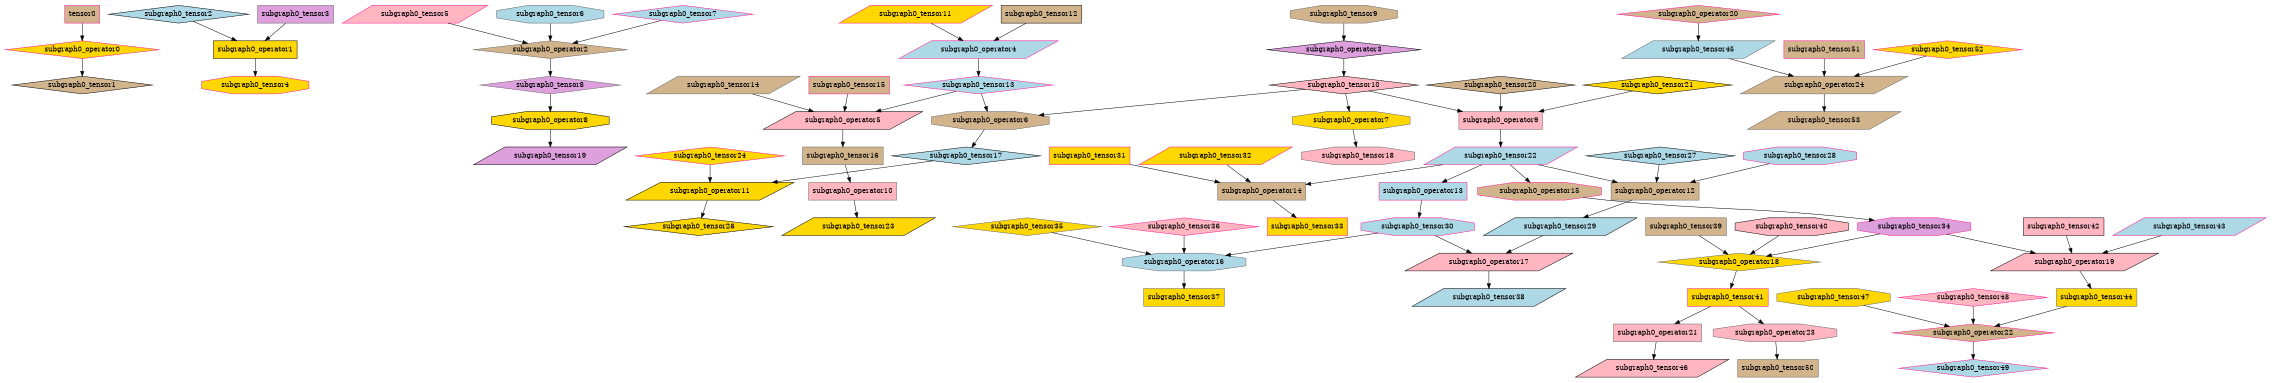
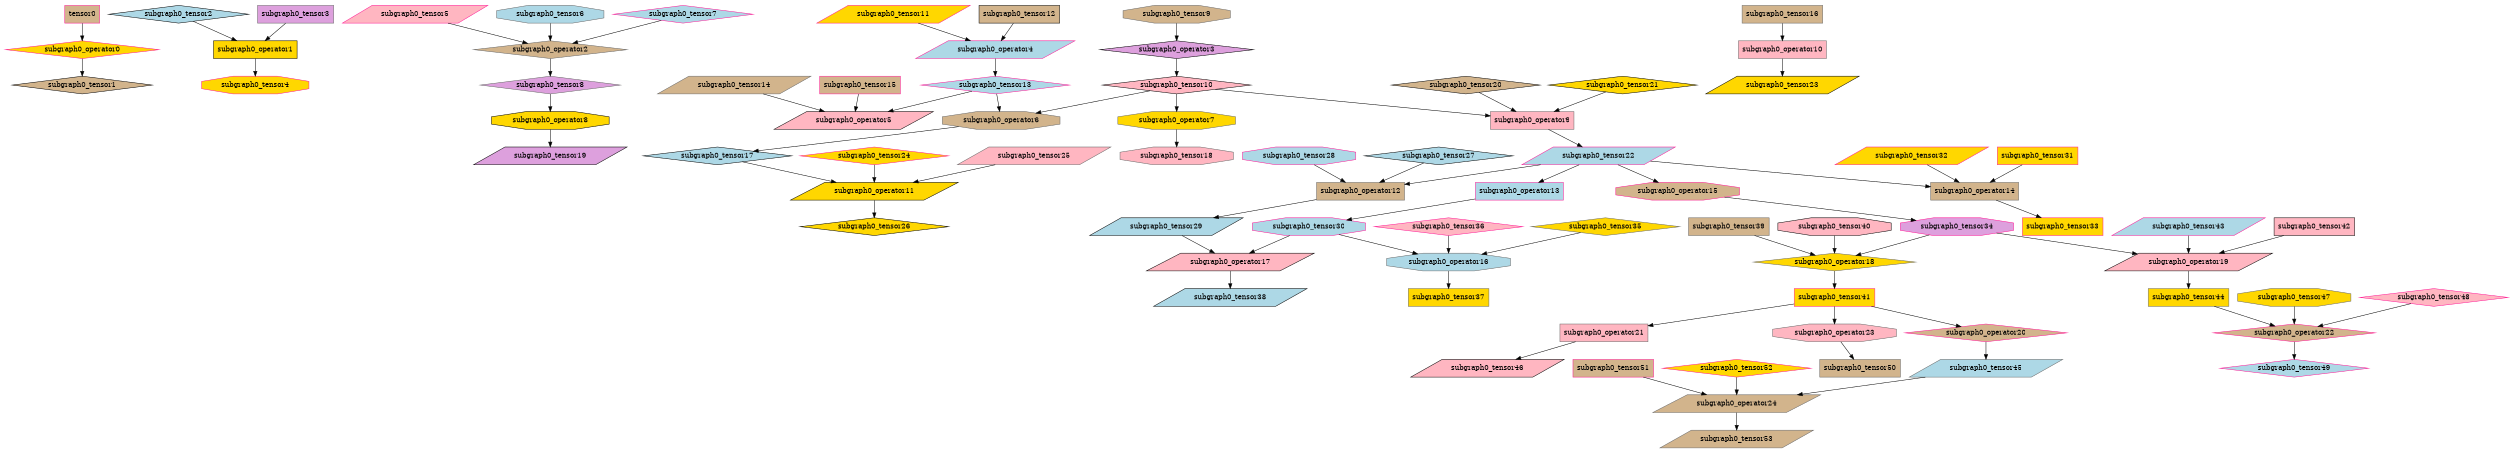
  digraph {
    node [color=deeppink fillcolor=gold shape=diamond style=filled]
    subgraph0_operator0
    subgraph0_tensor1 [color=black fillcolor=tan]
    tensor0 [fillcolor=tan shape=box]
    subgraph0_operator1 [color=black shape=box]
    subgraph0_tensor4 [shape=octagon]
    subgraph0_tensor2 [color=black fillcolor=lightblue]
    subgraph0_tensor3 [color=gray40 fillcolor=plum shape=box]
    subgraph0_operator2 [color=gray40 fillcolor=tan]
    subgraph0_tensor8 [color=gray40 fillcolor=plum]
    subgraph0_operator8 [color=black shape=octagon]
    subgraph0_tensor19 [color=black fillcolor=plum shape=parallelogram]
    subgraph0_tensor5 [fillcolor=lightpink shape=parallelogram]
    subgraph0_tensor6 [color=gray40 fillcolor=lightblue shape=octagon]
    subgraph0_tensor7 [fillcolor=lightblue]
    subgraph0_operator3 [color=black fillcolor=plum]
    subgraph0_tensor10 [color=black fillcolor=lightpink]
    subgraph0_operator6 [color=gray40 fillcolor=tan shape=octagon]
    subgraph0_operator7 [color=gray40 shape=octagon]
    subgraph0_operator9 [color=gray40 fillcolor=lightpink shape=box]
    subgraph0_tensor17 [color=black fillcolor=lightblue]
    subgraph0_tensor18 [color=gray40 fillcolor=lightpink shape=octagon]
    subgraph0_tensor22 [fillcolor=lightblue shape=parallelogram]
    subgraph0_tensor9 [color=gray40 fillcolor=tan shape=octagon]
    subgraph0_operator4 [fillcolor=lightblue shape=parallelogram]
    subgraph0_tensor13 [fillcolor=lightblue]
    subgraph0_operator5 [color=black fillcolor=lightpink shape=parallelogram]
    subgraph0_tensor16 [color=gray40 fillcolor=tan shape=box]
    subgraph0_tensor11 [shape=parallelogram]
    subgraph0_tensor12 [color=black fillcolor=tan shape=box]
    subgraph0_operator10 [color=gray40 fillcolor=lightpink shape=box]
    subgraph0_tensor23 [color=black shape=parallelogram]
    subgraph0_tensor14 [color=gray40 fillcolor=tan shape=parallelogram]
    subgraph0_tensor15 [fillcolor=tan shape=box]
    subgraph0_operator11 [color=black shape=parallelogram]
    subgraph0_tensor26 [color=black]
    subgraph0_operator12 [color=gray40 fillcolor=tan shape=box]
    subgraph0_operator13 [fillcolor=lightblue shape=box]
    subgraph0_operator14 [color=gray40 fillcolor=tan shape=box]
    subgraph0_operator15 [fillcolor=tan shape=octagon]
    subgraph0_tensor29 [color=black fillcolor=lightblue shape=parallelogram]
    subgraph0_tensor30 [fillcolor=lightblue shape=octagon]
    subgraph0_tensor33 [shape=box]
    subgraph0_tensor34 [fillcolor=plum shape=octagon]
    subgraph0_tensor20 [color=black fillcolor=tan]
    subgraph0_tensor21 [color=black]
    subgraph0_tensor24
+   subgraph0_tensor25 [color=gray40 fillcolor=lightpink shape=parallelogram]
    subgraph0_operator17 [color=black fillcolor=lightpink shape=parallelogram]
    subgraph0_tensor38 [color=black fillcolor=lightblue shape=parallelogram]
    subgraph0_tensor27 [color=black fillcolor=lightblue]
    subgraph0_tensor28 [fillcolor=lightblue shape=octagon]
    subgraph0_operator16 [color=gray40 fillcolor=lightblue shape=octagon]
    subgraph0_tensor37 [color=gray40 shape=box]
    subgraph0_tensor31 [shape=box]
    subgraph0_tensor32 [shape=parallelogram]
    subgraph0_operator18 [color=gray40]
    subgraph0_operator19 [color=black fillcolor=lightpink shape=parallelogram]
    subgraph0_tensor41 [shape=box]
    subgraph0_tensor44 [color=gray40 shape=box]
    subgraph0_tensor35 [color=gray40]
    subgraph0_tensor36 [fillcolor=lightpink]
    subgraph0_operator20 [fillcolor=tan]
    subgraph0_operator21 [color=gray40 fillcolor=lightpink shape=box]
    subgraph0_operator23 [color=gray40 fillcolor=lightpink shape=octagon]
    subgraph0_tensor45 [color=gray40 fillcolor=lightblue shape=parallelogram]
    subgraph0_tensor46 [color=black fillcolor=lightpink shape=parallelogram]
    subgraph0_tensor50 [color=gray40 fillcolor=tan shape=box]
    subgraph0_tensor39 [color=gray40 fillcolor=tan shape=box]
    subgraph0_tensor40 [color=black fillcolor=lightpink shape=octagon]
    subgraph0_operator22 [fillcolor=tan]
    subgraph0_tensor49 [fillcolor=lightblue]
    subgraph0_tensor42 [color=black fillcolor=lightpink shape=box]
    subgraph0_tensor43 [fillcolor=lightblue shape=parallelogram]
    subgraph0_operator24 [color=gray40 fillcolor=tan shape=parallelogram]
    subgraph0_tensor53 [color=gray40 fillcolor=tan shape=parallelogram]
    subgraph0_tensor47 [color=gray40 shape=octagon]
    subgraph0_tensor48 [fillcolor=lightpink]
    subgraph0_tensor51 [fillcolor=tan shape=box]
    subgraph0_tensor52
    subgraph0_operator0 -> subgraph0_tensor1
    tensor0 -> subgraph0_operator0
    subgraph0_operator1 -> subgraph0_tensor4
    subgraph0_tensor2 -> subgraph0_operator1
    subgraph0_tensor3 -> subgraph0_operator1
    subgraph0_operator2 -> subgraph0_tensor8
    subgraph0_tensor8 -> subgraph0_operator8
    subgraph0_operator8 -> subgraph0_tensor19
    subgraph0_tensor5 -> subgraph0_operator2
    subgraph0_tensor6 -> subgraph0_operator2
    subgraph0_tensor7 -> subgraph0_operator2
    subgraph0_operator3 -> subgraph0_tensor10
    subgraph0_tensor10 -> subgraph0_operator6
    subgraph0_tensor10 -> subgraph0_operator7
    subgraph0_tensor10 -> subgraph0_operator9
    subgraph0_operator6 -> subgraph0_tensor17
    subgraph0_operator7 -> subgraph0_tensor18
    subgraph0_operator9 -> subgraph0_tensor22
    subgraph0_tensor17 -> subgraph0_operator11
    subgraph0_tensor22 -> subgraph0_operator12
    subgraph0_tensor22 -> subgraph0_operator13
    subgraph0_tensor22 -> subgraph0_operator14
    subgraph0_tensor22 -> subgraph0_operator15
    subgraph0_tensor9 -> subgraph0_operator3
    subgraph0_operator4 -> subgraph0_tensor13
    subgraph0_tensor13 -> subgraph0_operator6
    subgraph0_tensor13 -> subgraph0_operator5
-   subgraph0_operator5 -> subgraph0_tensor16
    subgraph0_tensor16 -> subgraph0_operator10
    subgraph0_tensor11 -> subgraph0_operator4
    subgraph0_tensor12 -> subgraph0_operator4
    subgraph0_operator10 -> subgraph0_tensor23
    subgraph0_tensor14 -> subgraph0_operator5
    subgraph0_tensor15 -> subgraph0_operator5
    subgraph0_operator11 -> subgraph0_tensor26
    subgraph0_operator12 -> subgraph0_tensor29
    subgraph0_operator13 -> subgraph0_tensor30
    subgraph0_operator14 -> subgraph0_tensor33
    subgraph0_operator15 -> subgraph0_tensor34
    subgraph0_tensor29 -> subgraph0_operator17
    subgraph0_tensor30 -> subgraph0_operator17
    subgraph0_tensor30 -> subgraph0_operator16
    subgraph0_tensor34 -> subgraph0_operator18
    subgraph0_tensor34 -> subgraph0_operator19
    subgraph0_tensor20 -> subgraph0_operator9
    subgraph0_tensor21 -> subgraph0_operator9
    subgraph0_tensor24 -> subgraph0_operator11
+   subgraph0_tensor25 -> subgraph0_operator11
    subgraph0_operator17 -> subgraph0_tensor38
    subgraph0_tensor27 -> subgraph0_operator12
    subgraph0_tensor28 -> subgraph0_operator12
    subgraph0_operator16 -> subgraph0_tensor37
    subgraph0_tensor31 -> subgraph0_operator14
    subgraph0_tensor32 -> subgraph0_operator14
    subgraph0_operator18 -> subgraph0_tensor41
    subgraph0_operator19 -> subgraph0_tensor44
+   subgraph0_tensor41 -> subgraph0_operator20
    subgraph0_tensor41 -> subgraph0_operator21
    subgraph0_tensor41 -> subgraph0_operator23
    subgraph0_tensor44 -> subgraph0_operator22
    subgraph0_tensor35 -> subgraph0_operator16
    subgraph0_tensor36 -> subgraph0_operator16
    subgraph0_operator20 -> subgraph0_tensor45
    subgraph0_operator21 -> subgraph0_tensor46
    subgraph0_operator23 -> subgraph0_tensor50
    subgraph0_tensor45 -> subgraph0_operator24
    subgraph0_tensor39 -> subgraph0_operator18
    subgraph0_tensor40 -> subgraph0_operator18
    subgraph0_operator22 -> subgraph0_tensor49
    subgraph0_tensor42 -> subgraph0_operator19
    subgraph0_tensor43 -> subgraph0_operator19
    subgraph0_operator24 -> subgraph0_tensor53
    subgraph0_tensor47 -> subgraph0_operator22
    subgraph0_tensor48 -> subgraph0_operator22
    subgraph0_tensor51 -> subgraph0_operator24
    subgraph0_tensor52 -> subgraph0_operator24
  }
